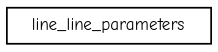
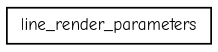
  digraph {
    rankdir=LR
    fontname="Comic Neue"
-   n1 [color=black fillcolor=white fontname="Comic Neue" fontsize=10 height=0.2 label=line_line_parameters shape=record style=filled width=0.4]
+   n1 [color=black fillcolor=white fontname="Comic Neue" fontsize=10 height=0.2 label=line_render_parameters shape=record style=filled width=0.4]
  }
